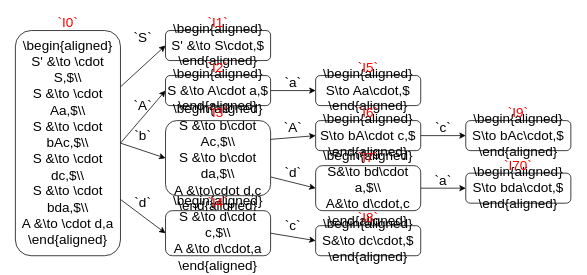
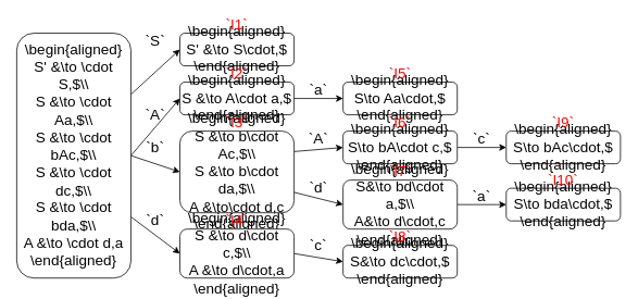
  <mxCell id="0" />
  <mxCell id="1" parent="0" />
  <mxCell id="2" style="rounded=0;orthogonalLoop=1;jettySize=auto;html=1;exitX=1;exitY=0.25;exitDx=0;exitDy=0;entryX=0;entryY=0.5;entryDx=0;entryDy=0;fontSize=18;" edge="1" parent="1" source="6" target="7"><mxGeometry relative="1" as="geometry" /></mxCell>
  <mxCell id="3" style="edgeStyle=none;rounded=0;orthogonalLoop=1;jettySize=auto;html=1;exitX=1;exitY=0.5;exitDx=0;exitDy=0;entryX=0;entryY=0.5;entryDx=0;entryDy=0;fontSize=18;" edge="1" parent="1" source="6" target="9"><mxGeometry relative="1" as="geometry" /></mxCell>
  <mxCell id="4" style="edgeStyle=none;rounded=0;orthogonalLoop=1;jettySize=auto;html=1;exitX=1;exitY=0.5;exitDx=0;exitDy=0;entryX=0;entryY=0.5;entryDx=0;entryDy=0;fontSize=18;" edge="1" parent="1" source="6" target="12"><mxGeometry relative="1" as="geometry" /></mxCell>
  <mxCell id="5" style="edgeStyle=none;rounded=0;orthogonalLoop=1;jettySize=auto;html=1;exitX=1;exitY=0.75;exitDx=0;exitDy=0;entryX=0;entryY=0.5;entryDx=0;entryDy=0;fontSize=18;" edge="1" parent="1" source="6" target="14"><mxGeometry relative="1" as="geometry" /></mxCell>
  <mxCell id="6" value="\begin{aligned}&lt;br&gt;S' &amp;amp;\to \cdot S,$\\&lt;br&gt;S &amp;amp;\to \cdot Aa,$\\&lt;br&gt;S &amp;amp;\to \cdot bAc,$\\&lt;br&gt;S &amp;amp;\to \cdot dc,$\\&lt;br&gt;S &amp;amp;\to \cdot bda,$\\&lt;br&gt;A &amp;amp;\to \cdot d,a&lt;br&gt;\end{aligned}" style="rounded=1;whiteSpace=wrap;html=1;fontSize=18;" vertex="1" parent="1"><mxGeometry x="20" y="40" width="140" height="300" as="geometry" /></mxCell>
  <mxCell id="7" value="\begin{aligned}&lt;br&gt;S' &amp;amp;\to S\cdot,$&lt;br&gt;\end{aligned}" style="rounded=1;whiteSpace=wrap;html=1;fontSize=18;" vertex="1" parent="1"><mxGeometry x="220" y="40" width="140" height="40" as="geometry" /></mxCell>
  <mxCell id="8" style="edgeStyle=none;rounded=0;orthogonalLoop=1;jettySize=auto;html=1;exitX=1;exitY=0.5;exitDx=0;exitDy=0;entryX=0;entryY=0.5;entryDx=0;entryDy=0;fontSize=18;" edge="1" parent="1" source="9" target="15"><mxGeometry relative="1" as="geometry" /></mxCell>
  <mxCell id="9" value="\begin{aligned}&lt;br&gt;S &amp;amp;\to A\cdot a,$&lt;br&gt;\end{aligned}" style="rounded=1;whiteSpace=wrap;html=1;fontSize=18;" vertex="1" parent="1"><mxGeometry x="220" y="100" width="140" height="40" as="geometry" /></mxCell>
  <mxCell id="10" style="edgeStyle=none;rounded=0;orthogonalLoop=1;jettySize=auto;html=1;exitX=1;exitY=0.25;exitDx=0;exitDy=0;entryX=0;entryY=0.5;entryDx=0;entryDy=0;fontSize=18;" edge="1" parent="1" source="12" target="17"><mxGeometry relative="1" as="geometry" /></mxCell>
  <mxCell id="11" style="edgeStyle=none;rounded=0;orthogonalLoop=1;jettySize=auto;html=1;exitX=1;exitY=0.75;exitDx=0;exitDy=0;entryX=0;entryY=0.5;entryDx=0;entryDy=0;fontSize=18;" edge="1" parent="1" source="12" target="19"><mxGeometry relative="1" as="geometry" /></mxCell>
  <mxCell id="12" value="\begin{aligned}&lt;br&gt;S &amp;amp;\to b\cdot Ac,$\\&lt;br&gt;S &amp;amp;\to b\cdot da,$\\&lt;br&gt;A &amp;amp;\to\cdot d,c&lt;br&gt;\end{aligned}" style="rounded=1;whiteSpace=wrap;html=1;fontSize=18;" vertex="1" parent="1"><mxGeometry x="220" y="160" width="140" height="100" as="geometry" /></mxCell>
  <mxCell id="13" style="edgeStyle=none;rounded=0;orthogonalLoop=1;jettySize=auto;html=1;exitX=1;exitY=0.5;exitDx=0;exitDy=0;entryX=0;entryY=0.5;entryDx=0;entryDy=0;fontSize=18;" edge="1" parent="1" source="14" target="20"><mxGeometry relative="1" as="geometry" /></mxCell>
  <mxCell id="14" value="\begin{aligned}&lt;br&gt;S &amp;amp;\to d\cdot c,$\\&lt;br&gt;A &amp;amp;\to d\cdot,a&lt;br&gt;\end{aligned}" style="rounded=1;whiteSpace=wrap;html=1;fontSize=18;" vertex="1" parent="1"><mxGeometry x="220" y="280" width="140" height="60" as="geometry" /></mxCell>
  <mxCell id="15" value="\begin{aligned}&lt;br&gt;S\to Aa\cdot,$&lt;br&gt;\end{aligned}" style="rounded=1;whiteSpace=wrap;html=1;fontSize=18;" vertex="1" parent="1"><mxGeometry x="420" y="100" width="140" height="40" as="geometry" /></mxCell>
  <mxCell id="16" style="edgeStyle=none;rounded=0;orthogonalLoop=1;jettySize=auto;html=1;exitX=1;exitY=0.5;exitDx=0;exitDy=0;entryX=0;entryY=0.5;entryDx=0;entryDy=0;fontSize=18;" edge="1" parent="1" source="17" target="21"><mxGeometry relative="1" as="geometry" /></mxCell>
  <mxCell id="17" value="\begin{aligned}&lt;br&gt;S\to bA\cdot c,$&lt;br&gt;\end{aligned}" style="rounded=1;whiteSpace=wrap;html=1;fontSize=18;" vertex="1" parent="1"><mxGeometry x="420" y="160" width="140" height="40" as="geometry" /></mxCell>
  <mxCell id="18" style="edgeStyle=none;rounded=0;orthogonalLoop=1;jettySize=auto;html=1;exitX=1;exitY=0.5;exitDx=0;exitDy=0;entryX=0;entryY=0.5;entryDx=0;entryDy=0;fontSize=18;" edge="1" parent="1" source="19" target="22"><mxGeometry relative="1" as="geometry" /></mxCell>
  <mxCell id="19" value="\begin{aligned}&lt;br&gt;S&amp;amp;\to bd\cdot a,$\\&lt;br&gt;A&amp;amp;\to d\cdot,c&lt;br&gt;\end{aligned}" style="rounded=1;whiteSpace=wrap;html=1;fontSize=18;" vertex="1" parent="1"><mxGeometry x="420" y="220" width="140" height="60" as="geometry" /></mxCell>
  <mxCell id="20" value="\begin{aligned}&lt;br&gt;S&amp;amp;\to dc\cdot,$&lt;br&gt;\end{aligned}" style="rounded=1;whiteSpace=wrap;html=1;fontSize=18;" vertex="1" parent="1"><mxGeometry x="420" y="300" width="140" height="40" as="geometry" /></mxCell>
  <mxCell id="21" value="\begin{aligned}&lt;br&gt;S\to bAc\cdot,$&lt;br&gt;\end{aligned}" style="rounded=1;whiteSpace=wrap;html=1;fontSize=18;" vertex="1" parent="1"><mxGeometry x="620" y="160" width="140" height="40" as="geometry" /></mxCell>
  <mxCell id="22" value="\begin{aligned}&lt;br&gt;S\to bda\cdot,$&lt;br&gt;\end{aligned}" style="rounded=1;whiteSpace=wrap;html=1;fontSize=18;" vertex="1" parent="1"><mxGeometry x="620" y="230" width="140" height="40" as="geometry" /></mxCell>
  <mxCell id="23" value="`S`" style="text;html=1;strokeColor=none;fillColor=none;align=center;verticalAlign=middle;whiteSpace=wrap;rounded=0;fontSize=18;" vertex="1" parent="1"><mxGeometry x="170" y="40" width="40" height="20" as="geometry" /></mxCell>
  <mxCell id="24" value="`A`" style="text;html=1;strokeColor=none;fillColor=none;align=center;verticalAlign=middle;whiteSpace=wrap;rounded=0;fontSize=18;" vertex="1" parent="1"><mxGeometry x="170" y="130" width="40" height="20" as="geometry" /></mxCell>
  <mxCell id="25" value="`b`" style="text;html=1;strokeColor=none;fillColor=none;align=center;verticalAlign=middle;whiteSpace=wrap;rounded=0;fontSize=18;" vertex="1" parent="1"><mxGeometry x="170" y="170" width="40" height="20" as="geometry" /></mxCell>
  <mxCell id="26" value="`d`" style="text;html=1;strokeColor=none;fillColor=none;align=center;verticalAlign=middle;whiteSpace=wrap;rounded=0;fontSize=18;" vertex="1" parent="1"><mxGeometry x="170" y="260" width="40" height="20" as="geometry" /></mxCell>
  <mxCell id="27" value="`a`" style="text;html=1;strokeColor=none;fillColor=none;align=center;verticalAlign=middle;whiteSpace=wrap;rounded=0;fontSize=18;" vertex="1" parent="1"><mxGeometry x="370" y="100" width="40" height="20" as="geometry" /></mxCell>
  <mxCell id="28" value="`A`" style="text;html=1;strokeColor=none;fillColor=none;align=center;verticalAlign=middle;whiteSpace=wrap;rounded=0;fontSize=18;" vertex="1" parent="1"><mxGeometry x="370" y="160" width="40" height="20" as="geometry" /></mxCell>
  <mxCell id="29" value="`d`" style="text;html=1;strokeColor=none;fillColor=none;align=center;verticalAlign=middle;whiteSpace=wrap;rounded=0;fontSize=18;" vertex="1" parent="1"><mxGeometry x="370" y="220" width="40" height="20" as="geometry" /></mxCell>
  <mxCell id="30" value="`c`" style="text;html=1;strokeColor=none;fillColor=none;align=center;verticalAlign=middle;whiteSpace=wrap;rounded=0;fontSize=18;" vertex="1" parent="1"><mxGeometry x="370" y="290" width="40" height="20" as="geometry" /></mxCell>
  <mxCell id="31" value="`c`" style="text;html=1;strokeColor=none;fillColor=none;align=center;verticalAlign=middle;whiteSpace=wrap;rounded=0;fontSize=18;" vertex="1" parent="1"><mxGeometry x="570" y="160" width="40" height="20" as="geometry" /></mxCell>
  <mxCell id="32" value="`a`" style="text;html=1;strokeColor=none;fillColor=none;align=center;verticalAlign=middle;whiteSpace=wrap;rounded=0;fontSize=18;" vertex="1" parent="1"><mxGeometry x="570" y="230" width="40" height="20" as="geometry" /></mxCell>
- <mxCell id="33" value="`I0`" style="text;html=1;strokeColor=none;fillColor=none;align=center;verticalAlign=middle;whiteSpace=wrap;rounded=0;fontSize=18;fontColor=#FF0000;" vertex="1" parent="1"><mxGeometry x="70" y="20" width="40" height="20" as="geometry" /></mxCell>
  <mxCell id="34" value="`I1`" style="text;html=1;strokeColor=none;fillColor=none;align=center;verticalAlign=middle;whiteSpace=wrap;rounded=0;fontSize=18;fontColor=#FF0000;" vertex="1" parent="1"><mxGeometry x="270" y="20" width="40" height="20" as="geometry" /></mxCell>
  <mxCell id="35" value="`I2`" style="text;html=1;strokeColor=none;fillColor=none;align=center;verticalAlign=middle;whiteSpace=wrap;rounded=0;fontSize=18;fontColor=#FF0000;" vertex="1" parent="1"><mxGeometry x="270" y="80" width="40" height="20" as="geometry" /></mxCell>
  <mxCell id="36" value="`I3`" style="text;html=1;strokeColor=none;fillColor=none;align=center;verticalAlign=middle;whiteSpace=wrap;rounded=0;fontSize=18;fontColor=#FF0000;" vertex="1" parent="1"><mxGeometry x="270" y="140" width="40" height="20" as="geometry" /></mxCell>
  <mxCell id="37" value="`I4`" style="text;html=1;strokeColor=none;fillColor=none;align=center;verticalAlign=middle;whiteSpace=wrap;rounded=0;fontSize=18;fontColor=#FF0000;" vertex="1" parent="1"><mxGeometry x="270" y="260" width="40" height="20" as="geometry" /></mxCell>
  <mxCell id="38" value="`I5`" style="text;html=1;strokeColor=none;fillColor=none;align=center;verticalAlign=middle;whiteSpace=wrap;rounded=0;fontSize=18;fontColor=#FF0000;" vertex="1" parent="1"><mxGeometry x="470" y="80" width="40" height="20" as="geometry" /></mxCell>
  <mxCell id="39" value="`I6`" style="text;html=1;strokeColor=none;fillColor=none;align=center;verticalAlign=middle;whiteSpace=wrap;rounded=0;fontSize=18;fontColor=#FF0000;" vertex="1" parent="1"><mxGeometry x="470" y="140" width="40" height="20" as="geometry" /></mxCell>
  <mxCell id="40" value="`I7`" style="text;html=1;strokeColor=none;fillColor=none;align=center;verticalAlign=middle;whiteSpace=wrap;rounded=0;fontSize=18;fontColor=#FF0000;" vertex="1" parent="1"><mxGeometry x="470" y="200" width="40" height="20" as="geometry" /></mxCell>
  <mxCell id="41" value="`I8`" style="text;html=1;strokeColor=none;fillColor=none;align=center;verticalAlign=middle;whiteSpace=wrap;rounded=0;fontSize=18;fontColor=#FF0000;" vertex="1" parent="1"><mxGeometry x="470" y="280" width="40" height="20" as="geometry" /></mxCell>
  <mxCell id="42" value="`I9`" style="text;html=1;strokeColor=none;fillColor=none;align=center;verticalAlign=middle;whiteSpace=wrap;rounded=0;fontSize=18;fontColor=#FF0000;" vertex="1" parent="1"><mxGeometry x="670" y="140" width="40" height="20" as="geometry" /></mxCell>
- <mxCell id="43" value="`I70`" style="text;html=1;strokeColor=none;fillColor=none;align=center;verticalAlign=middle;whiteSpace=wrap;rounded=0;fontSize=18;fontColor=#FF0000;" vertex="1" parent="1"><mxGeometry x="670" y="210" width="40" height="20" as="geometry" /></mxCell>
+ <mxCell id="43" value="`I10`" style="text;html=1;strokeColor=none;fillColor=none;align=center;verticalAlign=middle;whiteSpace=wrap;rounded=0;fontSize=18;fontColor=#FF0000;" vertex="1" parent="1"><mxGeometry x="670" y="210" width="40" height="20" as="geometry" /></mxCell>
